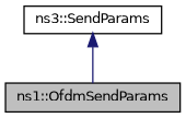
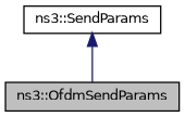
  digraph {
    node [color=black fontname=Helvetica fontsize=10 shape=record style=filled]
-   n1 [fillcolor=grey75 fontcolor=black height=0.2 label="ns1::OfdmSendParams" width=0.4]
+   n1 [fillcolor=grey75 fontcolor=black height=0.2 label="ns3::OfdmSendParams" width=0.4]
    n2 [fillcolor=white height=0.2 label="ns3::SendParams" width=0.4]
    n2 -> n1 [color=midnightblue dir=back fontname=Helvetica fontsize=10 labelfontname=Helvetica labelfontsize=10 style=solid]
  }
